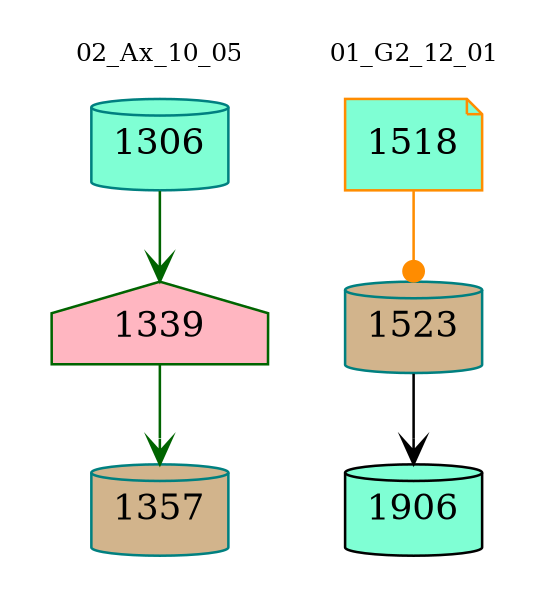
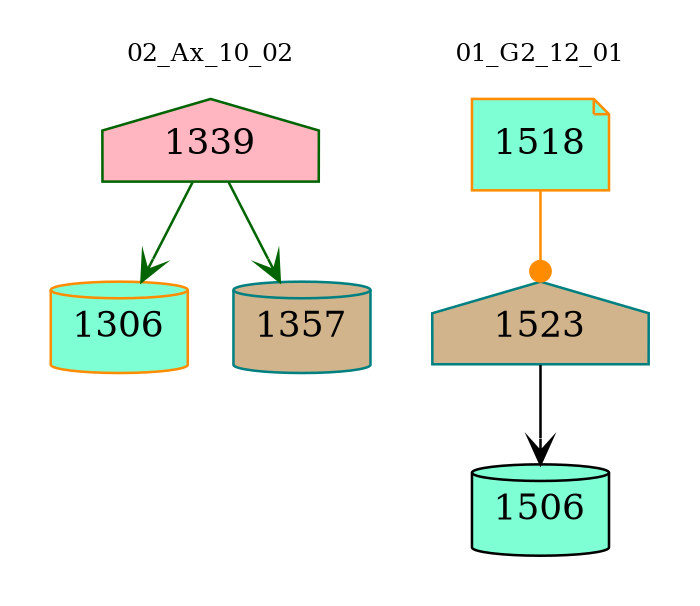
  digraph {
    node [color=darkorange fillcolor=aquamarine shape=cylinder style=filled]
    edge [arrowhead=vee color=darkgreen]
    n1 [color=darkgreen fillcolor=lightpink label=1339 shape=house]
-   n2 [color=teal label=1306]
+   n2 [label=1306]
    n3 [color=teal fillcolor=tan label=1357]
    n4 [label=1518 shape=note]
-   n5 [color=black label=1906]
-   n6 [color=teal fillcolor=tan label=1523]
+   n5 [color=black label=1506]
+   n6 [color=teal fillcolor=tan label=1523 shape=house]
    subgraph cluster_1 {
      color=white
      fontsize=10
-     label="02_Ax_10_05"
+     label="02_Ax_10_02"
      n1
      n2
      n3
    }
    subgraph cluster_2 {
      color=white
      fontsize=10
      label="01_G2_12_01"
      n4
      n5
      n6
    }
-   n2 -> n1
+   n1 -> n2
    n1 -> n3
    n4 -> n6 [arrowhead=dot color=darkorange]
    n6 -> n5 [color=black]
  }
